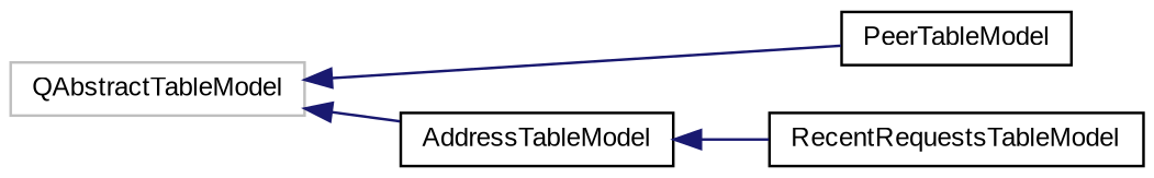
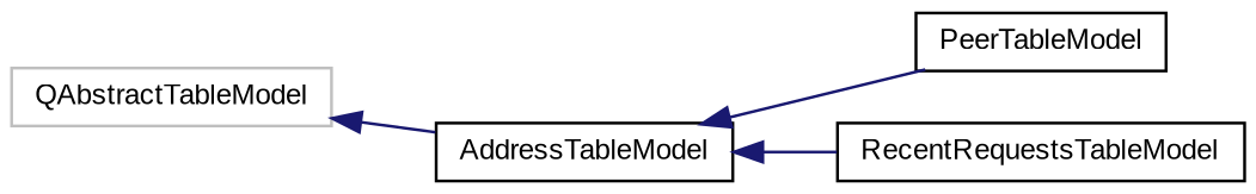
  digraph {
    fontname="Liberation Sans"
    rankdir=LR
    node [color=black fillcolor=white fontname="Liberation Sans" fontsize=10 shape=record style=filled]
    edge [color=midnightblue dir=back fontname="Liberation Sans" fontsize=10 labelfontname=Helvetica labelfontsize=10 style=solid]
    n1 [color=grey75 height=0.2 label=QAbstractTableModel width=0.4]
    n2 [height=0.2 label=AddressTableModel width=0.4]
    n3 [height=0.2 label=PeerTableModel width=0.4]
    n4 [height=0.2 label=RecentRequestsTableModel width=0.4]
    n1 -> n2
-   n1 -> n3
+   n2 -> n3
    n2 -> n4
  }
